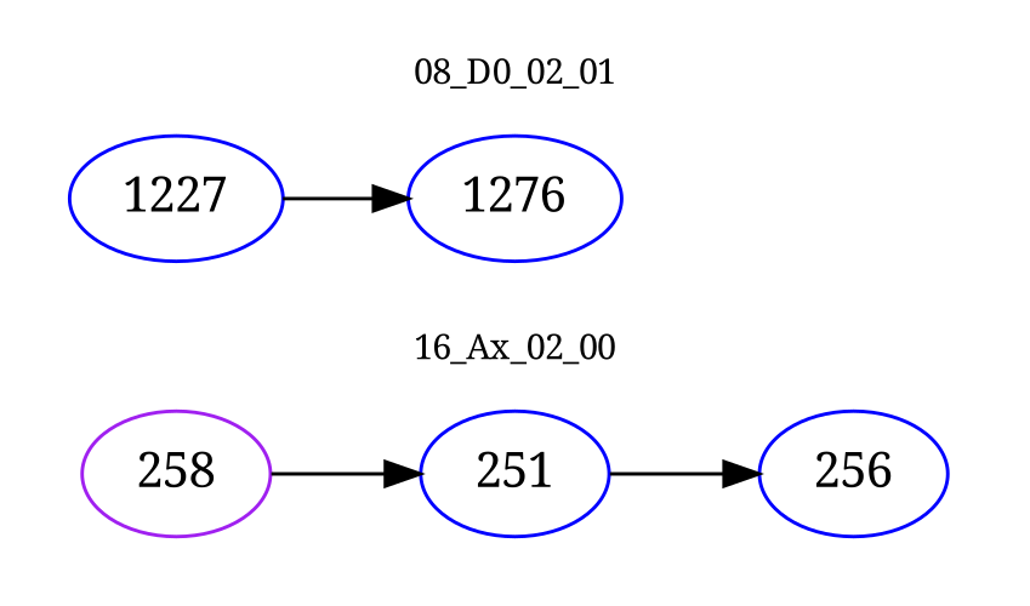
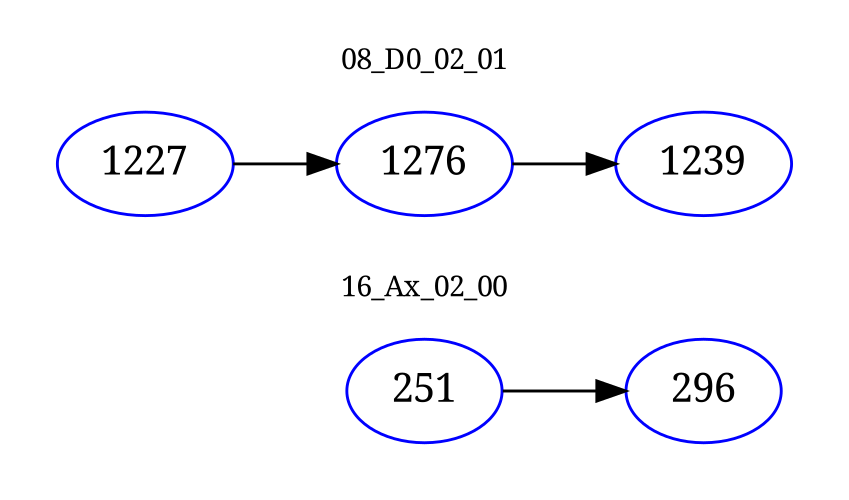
  digraph {
    fontname="Noto Serif"
    rankdir=LR
    node [color=blue fontname="Noto Serif"]
    edge [color=black fontname="Noto Serif"]
-   n1 [color=purple label=258]
    n2 [label=251]
-   n3 [label=256]
+   n3 [label=296]
    n4 [label=1227]
    n5 [label=1276]
+   n6 [label=1239]
    subgraph cluster_1 {
      color=white
      fontsize=10
      label="16_Ax_02_00"
-     n1
      n2
      n3
    }
    subgraph cluster_2 {
      color=white
      fontsize=10
      label="08_D0_02_01"
      n4
      n5
+     n6
    }
-   n1 -> n2
    n2 -> n3
    n4 -> n5
+   n5 -> n6
  }
